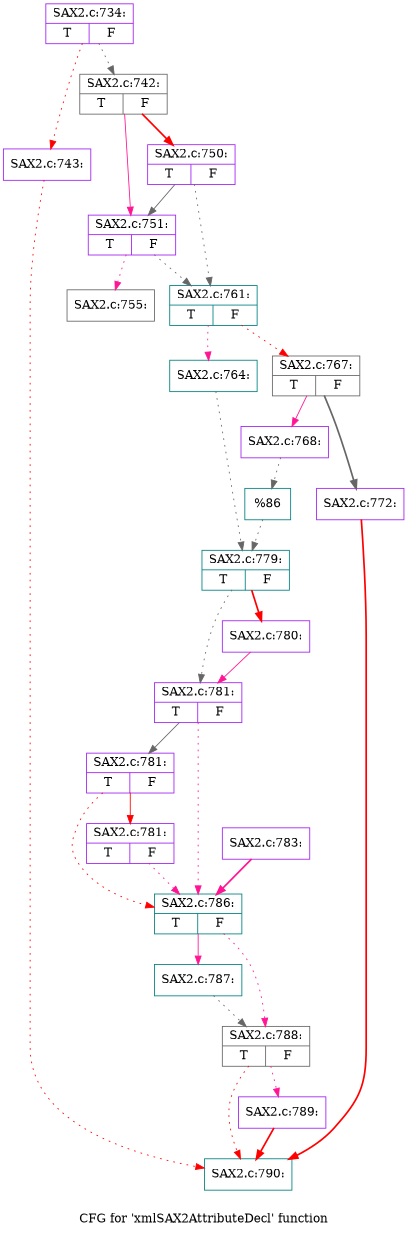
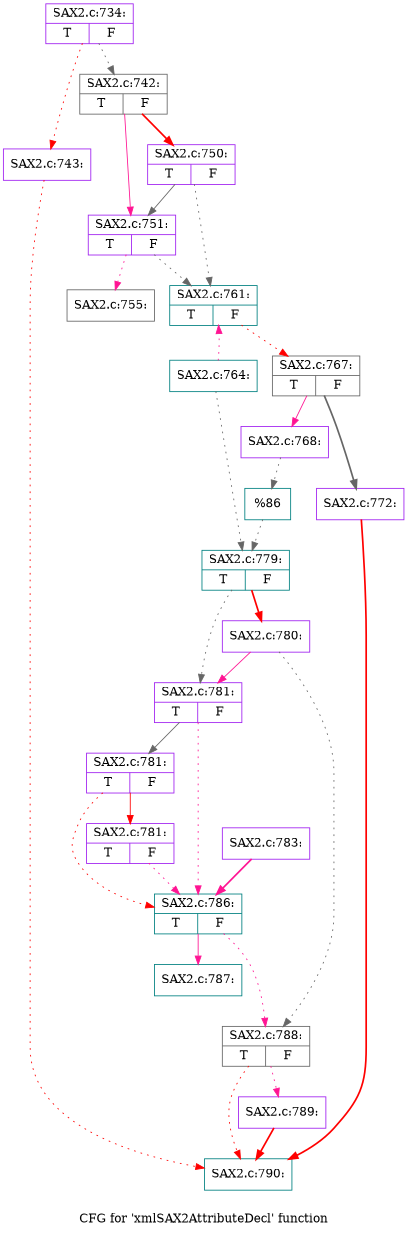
  digraph {
    label="CFG for 'xmlSAX2AttributeDecl' function"
    node [color=purple shape=record]
    edge [color=gray40 style=dotted]
    n1 [label="{SAX2.c:734:|{<s0>T|<s1>F}}"]
    n2 [label="{SAX2.c:743:}"]
    n3 [color=gray40 label="{SAX2.c:742:|{<s0>T|<s1>F}}"]
    n4 [color=teal label="{SAX2.c:790:}"]
    n5 [label="{SAX2.c:750:|{<s0>T|<s1>F}}"]
    n6 [label="{SAX2.c:751:|{<s0>T|<s1>F}}"]
    n7 [color=teal label="{SAX2.c:761:|{<s0>T|<s1>F}}"]
    n8 [color=gray40 label="{SAX2.c:755:}"]
    n9 [color=teal label="{SAX2.c:764:}"]
    n10 [color=gray40 label="{SAX2.c:767:|{<s0>T|<s1>F}}"]
    n11 [color=teal label="{SAX2.c:779:|{<s0>T|<s1>F}}"]
    n12 [label="{SAX2.c:768:}"]
    n13 [label="{SAX2.c:772:}"]
    n14 [label="{SAX2.c:780:}"]
    n15 [label="{SAX2.c:781:|{<s0>T|<s1>F}}"]
    n16 [color=teal label="{%86}"]
    n17 [label="{SAX2.c:781:|{<s0>T|<s1>F}}"]
    n18 [color=teal label="{SAX2.c:786:|{<s0>T|<s1>F}}"]
    n19 [label="{SAX2.c:781:|{<s0>T|<s1>F}}"]
    n20 [color=teal label="{SAX2.c:787:}"]
    n21 [color=gray40 label="{SAX2.c:788:|{<s0>T|<s1>F}}"]
    n22 [label="{SAX2.c:789:}"]
    n23 [label="{SAX2.c:783:}"]
    n1 -> n2 [color=red]
    n1 -> n3
    n2 -> n4 [color=red]
    n3 -> n5 [color=red style=bold]
    n3 -> n6 [color=deeppink style=solid]
    n5 -> n6 [style=solid]
    n5 -> n7
    n6 -> n7
    n6 -> n8 [color=deeppink]
-   n7 -> n9 [color=deeppink]
+   n9 -> n7 [color=deeppink]
    n7 -> n10 [color=red]
    n9 -> n11
    n10 -> n12 [color=deeppink style=solid]
    n10 -> n13 [style=bold]
    n11 -> n14 [color=red style=bold]
    n11 -> n15
    n12 -> n16
    n13 -> n4 [color=red style=bold]
    n14 -> n15 [color=deeppink style=solid]
    n15 -> n17 [style=solid]
    n15 -> n18 [color=deeppink]
    n16 -> n11
    n17 -> n18 [color=red]
    n17 -> n19 [color=red style=solid]
    n18 -> n20 [color=deeppink style=solid]
    n18 -> n21 [color=deeppink]
    n19 -> n18 [color=deeppink]
-   n20 -> n21
+   n14 -> n21
    n21 -> n4 [color=red]
    n21 -> n22 [color=deeppink]
    n22 -> n4 [color=red style=bold]
    n23 -> n18 [color=deeppink style=bold]
  }
